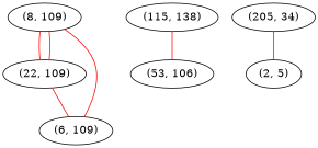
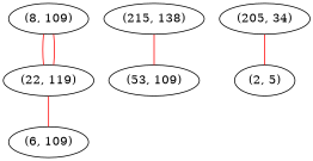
  graph {
    edge [color=red weight=1]
    "(8, 109)"
-   "(22, 109)"
+   "(22, 109)" [label="(22, 119)"]
    "(6, 109)"
-   "(215, 138)" [label="(115, 138)"]
-   "(53, 109)" [label="(53, 106)"]
+   "(215, 138)"
+   "(53, 109)"
    "(205, 34)"
    "(2, 5)"
    "(8, 109)" -- "(22, 109)"
    "(8, 109)" -- "(22, 109)"
-   "(8, 109)" -- "(6, 109)"
    "(22, 109)" -- "(6, 109)"
    "(215, 138)" -- "(53, 109)"
    "(205, 34)" -- "(2, 5)"
  }
